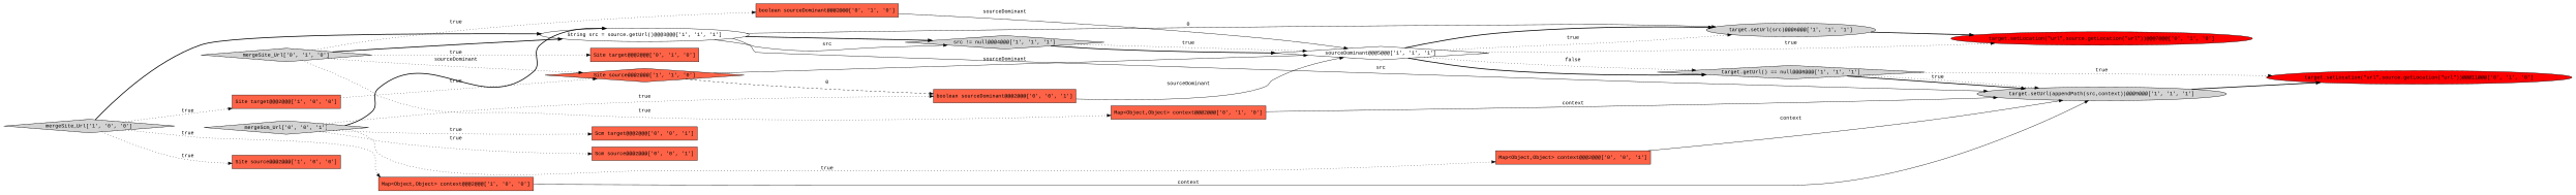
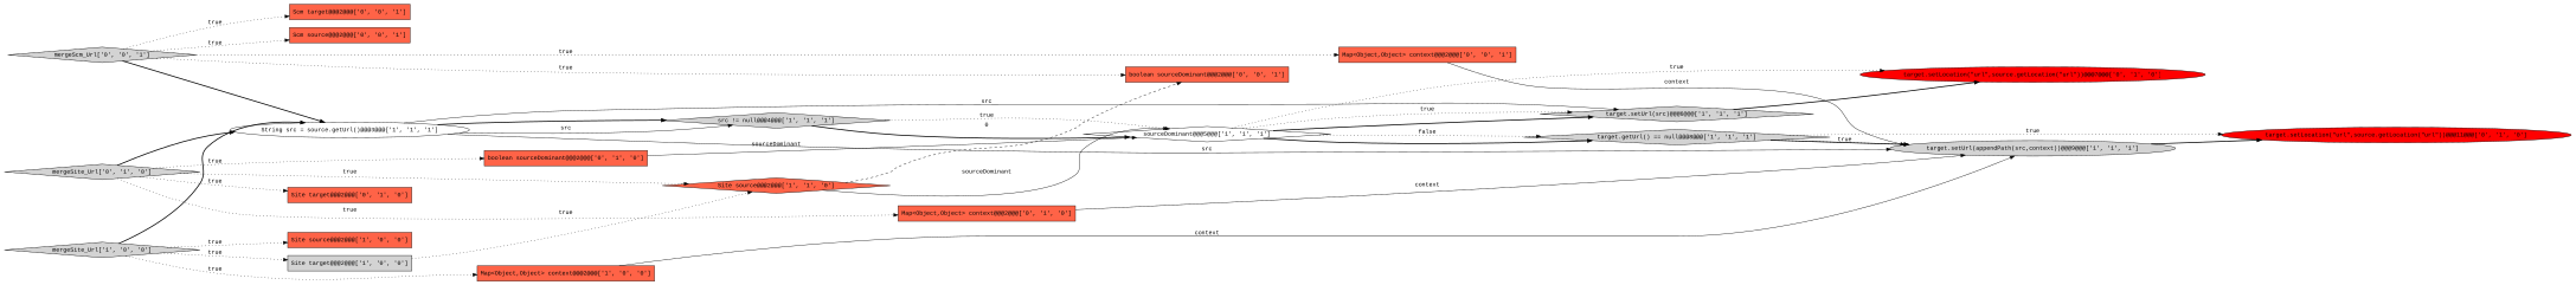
  digraph {
    fontname="Liberation Mono"
    rankdir=LR
    node [fillcolor=tomato fontname="Liberation Mono" shape=box style=filled]
    edge [fontname="Liberation Mono" style=dotted]
    n1 [label="boolean sourceDominant@@@2@@@['0', '0', '1']"]
    n2 [fillcolor=white label="sourceDominant@@@5@@@['1', '1', '1']" shape=diamond]
-   n3 [fillcolor=lightgray label="target.setUrl(src)@@@6@@@['1', '1', '1']" shape=ellipse]
+   n3 [fillcolor=lightgray label="target.setUrl(src)@@@6@@@['1', '1', '1']" shape=diamond]
    n4 [fillcolor=red label="target.setLocation(\"url\",source.getLocation(\"url\"))@@@7@@@['0', '1', '0']" shape=ellipse]
    n5 [fillcolor=lightgray label="target.getUrl() == null@@@8@@@['1', '1', '1']" shape=diamond]
    n6 [label="Map<Object,Object> context@@@2@@@['1', '0', '0']"]
    n7 [fillcolor=lightgray label="target.setUrl(appendPath(src,context))@@@9@@@['1', '1', '1']" shape=ellipse]
    n8 [fillcolor=red label="target.setLocation(\"url\",source.getLocation(\"url\"))@@@11@@@['0', '1', '0']" shape=ellipse]
    n9 [fillcolor=white label="String src = source.getUrl()@@@3@@@['1', '1', '1']" shape=ellipse]
    n10 [fillcolor=lightgray label="src != null@@@4@@@['1', '1', '1']" shape=diamond]
    n11 [fillcolor=lightgray label="mergeScm_Url['0', '0', '1']" shape=diamond]
    n12 [label="Map<Object,Object> context@@@2@@@['0', '0', '1']"]
    n13 [label="Scm target@@@2@@@['0', '0', '1']"]
    n14 [label="Scm source@@@2@@@['0', '0', '1']"]
    n15 [label="Site target@@@2@@@['0', '1', '0']"]
-   n16 [label="Site target@@@2@@@['1', '0', '0']"]
+   n16 [fillcolor=lightgray label="Site target@@@2@@@['1', '0', '0']"]
    n17 [label="Site source@@@2@@@['1', '1', '0']" shape=diamond]
    n18 [label="boolean sourceDominant@@@2@@@['0', '1', '0']"]
    n19 [label="Map<Object,Object> context@@@2@@@['0', '1', '0']"]
    n20 [fillcolor=lightgray label="mergeSite_Url['0', '1', '0']" shape=diamond]
    n21 [label="Site source@@@2@@@['1', '0', '0']"]
    n22 [fillcolor=lightgray label="mergeSite_Url['1', '0', '0']" shape=diamond]
-   n1 -> n2 [label=sourceDominant style=solid]
    n2 -> n3 [style=bold]
    n2 -> n3 [label=true]
    n2 -> n4 [label=true]
    n2 -> n5 [style=bold]
    n2 -> n5 [label=false]
    n3 -> n4 [style=bold]
    n5 -> n7 [style=bold]
    n5 -> n7 [label=true]
    n5 -> n8 [label=true]
    n6 -> n7 [label=context style=solid]
    n7 -> n8 [style=bold]
-   n9 -> n3 [label=0 style=solid]
+   n9 -> n3 [label=src style=solid]
    n9 -> n7 [label=src style=solid]
    n9 -> n10 [style=bold]
    n9 -> n10 [label=src style=solid]
    n10 -> n2 [style=bold]
    n10 -> n2 [label=true]
    n11 -> n1 [label=true]
    n11 -> n9 [style=bold]
    n11 -> n12 [label=true]
    n11 -> n13 [label=true]
    n11 -> n14 [label=true]
    n12 -> n7 [label=context style=solid]
    n16 -> n17 [label=true]
    n17 -> n1 [label=0 style=dashed]
    n17 -> n2 [label=sourceDominant style=solid]
    n18 -> n2 [label=sourceDominant style=solid]
    n19 -> n7 [label=context style=solid]
    n20 -> n9 [style=bold]
    n20 -> n15 [label=true]
-   n20 -> n17 [label=sourceDominant]
+   n20 -> n17 [label=true]
    n20 -> n18 [label=true]
    n20 -> n19 [label=true]
    n22 -> n6 [label=true]
    n22 -> n9 [style=bold]
    n22 -> n16 [label=true]
    n22 -> n21 [label=true]
  }
